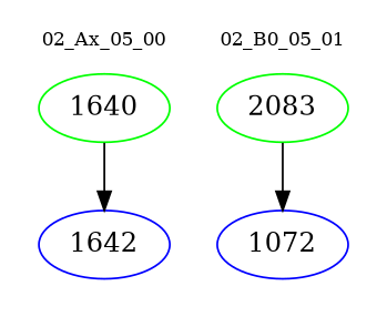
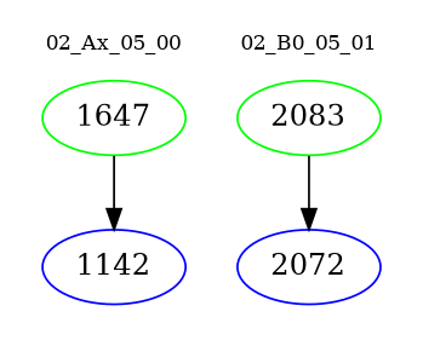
  digraph {
    node [color=green]
    edge [color=black]
-   n1 [label=1640]
-   n2 [color=blue label=1642]
+   n1 [label=1647]
+   n2 [color=blue label=1142]
    n3 [label=2083]
-   n4 [color=blue label=1072]
+   n4 [color=blue label=2072]
    subgraph cluster_1 {
      color=white
      fontsize=10
      label="02_Ax_05_00"
      n1
      n2
    }
    subgraph cluster_2 {
      color=white
      fontsize=10
      label="02_B0_05_01"
      n3
      n4
    }
    n1 -> n2
    n3 -> n4
  }
